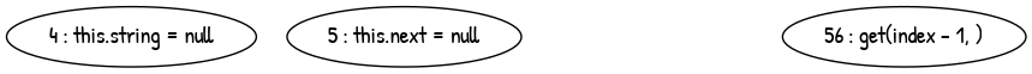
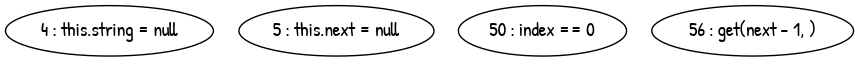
  digraph {
    fontname="Patrick Hand"
    node [fontname="Patrick Hand"]
    "4 : this.string = null"
    "5 : this.next = null"
-   "56 : get(index - 1, )"
+   "50 : index == 0"
+   "56 : get(index - 1, )" [label="56 : get(next - 1, )"]
  }
